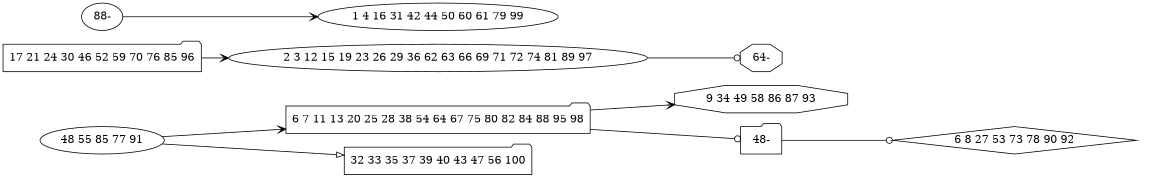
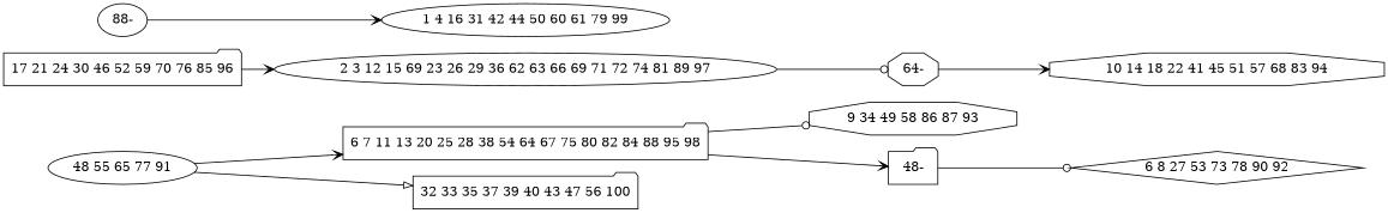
  digraph {
    rankdir=LR
    node [shape=ellipse]
    edge [arrowhead=vee]
-   n1 [label="48 55 85 77 91"]
+   n1 [label="48 55 65 77 91"]
    n2 [label="6 7 11 13 20 25 28 38 54 64 67 75 80 82 84 88 95 98" shape=folder]
    n3 [label="32 33 35 37 39 40 43 47 56 100" shape=folder]
    n4 [label="9 34 49 58 86 87 93" shape=octagon]
    n5 [label="48-" shape=folder]
    n6 [label="17 21 24 30 46 52 59 70 76 85 96" shape=folder]
-   n7 [label="2 3 12 15 19 23 26 29 36 62 63 66 69 71 72 74 81 89 97"]
+   n7 [label="2 3 12 15 69 23 26 29 36 62 63 66 69 71 72 74 81 89 97"]
    n8 [label="6 8 27 53 73 78 90 92" shape=diamond]
    n9 [label="64-" shape=octagon]
    n10 [label="88-"]
    n11 [label="1 4 16 31 42 44 50 60 61 79 99"]
+   n12 [label="10 14 18 22 41 45 51 57 68 83 94" shape=octagon]
    n1 -> n2
    n1 -> n3 [arrowhead=onormal]
-   n2 -> n4
-   n2 -> n5 [arrowhead=odot]
+   n2 -> n4 [arrowhead=odot]
+   n2 -> n5
    n5 -> n8 [arrowhead=odot]
    n6 -> n7
    n7 -> n9 [arrowhead=odot]
+   n9 -> n12
    n10 -> n11
  }
